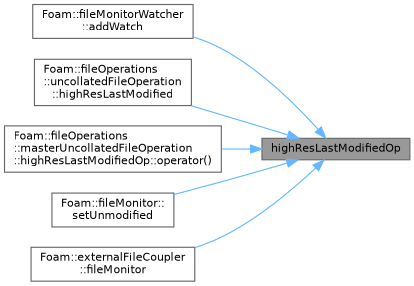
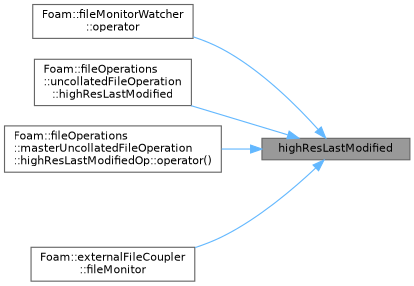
  digraph {
    rankdir=RL
    node [color=grey40 fillcolor=white fontname=Helvetica fontsize=10 shape=box style=filled]
    edge [color=steelblue1 dir=back fontname=Helvetica fontsize=10 labelfontname=Helvetica labelfontsize=10 style=solid]
-   n1 [color=gray40 fillcolor=grey60 fontcolor=black height=0.2 label=highResLastModifiedOp width=0.4]
-   n2 [height=0.2 label="Foam::fileMonitorWatcher\l::addWatch" width=0.4]
+   n1 [color=gray40 fillcolor=grey60 fontcolor=black height=0.2 label=highResLastModified width=0.4]
+   n2 [height=0.2 label="Foam::fileMonitorWatcher\l::operator" width=0.4]
    n3 [height=0.2 label="Foam::fileOperations\l::uncollatedFileOperation\l::highResLastModified" width=0.4]
    n4 [height=0.2 label="Foam::fileOperations\l::masterUncollatedFileOperation\l::highResLastModifiedOp::operator()" width=0.4]
-   n5 [height=0.2 label="Foam::fileMonitor::\lsetUnmodified" width=0.4]
    n6 [height=0.2 label="Foam::externalFileCoupler\l::fileMonitor" width=0.4]
    n1 -> n2
    n1 -> n3
    n1 -> n4
-   n1 -> n5
    n1 -> n6
  }
